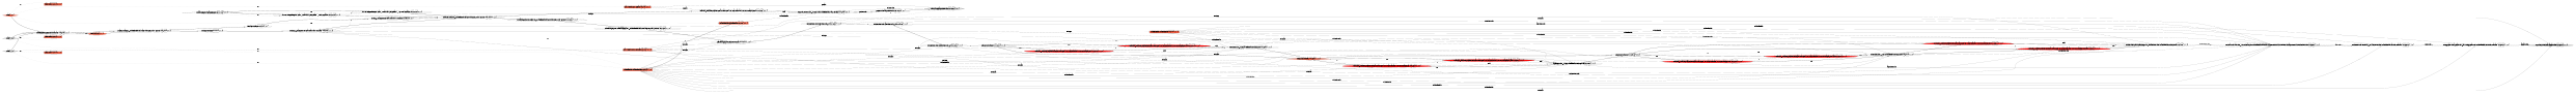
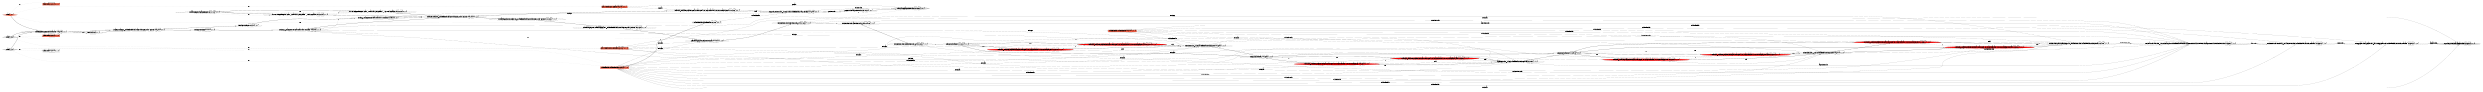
  digraph {
    rankdir=LR
    node [fillcolor=white shape=ellipse style=filled]
    edge [style=solid]
    n1 [label="streamDataMappingSetter.putIfAbsent(metricsClass)@@@17@@@['1', '1', '0']"]
    n2 [label="MetricsPersistentWorker hourPersistentWorker = null@@@18@@@['1', '1', '0']"]
    n3 [label="MetricsTransWorker transWorker = new MetricsTransWorker(moduleDefineHolder,stream.name(),minutePersistentWorker,hourPersistentWorker,dayPersistentWorker,monthPersistentWorker)@@@35@@@['1', '1', '0']"]
    n4 [fillcolor=lightgray label="workers.put(topNClass,persistentWorker)@@@18@@@['0', '0', '1']"]
    n5 [label="MetricsPersistentWorker dayPersistentWorker = null@@@19@@@['1', '1', '0']"]
    n6 [label="IModelSetter modelSetter = moduleDefineHolder.find(CoreModule.NAME).provider().getService()@@@14@@@['1', '1', '1']"]
    n7 [label="Model model = modelSetter.putIfAbsent(topNClass,stream.scopeId(),new Storage(stream.name(),true,true,Downsampling.Second))@@@15@@@['0', '0', '1']"]
    n8 [label="DownsamplingConfigService configService = moduleDefineHolder.find(CoreModule.NAME).provider().getService()@@@15@@@['1', '1', '0']"]
    n9 [label="TopNWorker persistentWorker = new TopNWorker(moduleDefineHolder,model,50,recordDAO)@@@16@@@['0', '0', '1']"]
    n10 [label="StreamDataMappingSetter streamDataMappingSetter = moduleDefineHolder.find(CoreModule.NAME).provider().getService()@@@16@@@['1', '1', '0']"]
    n11 [label="persistentWorkers.add(persistentWorker)@@@17@@@['0', '0', '1']"]
    n12 [fillcolor=red label="Model model = modelSetter.putIfAbsent(metricsClass,stream.scopeId(),new Storage(stream.name(),true,true,Downsampling.Day))@@@26@@@['1', '0', '0']"]
    n13 [label="dayPersistentWorker = worker(moduleDefineHolder,metricsDAO,model)@@@27@@@['1', '1', '0']"]
    n14 [fillcolor=red label="Model model = modelSetter.putIfAbsent(metricsClass,stream.scopeId(),new Storage(stream.name(),true,true,Downsampling.Day),false)@@@26@@@['0', '1', '0']"]
    n15 [label="configService.shouldToMonth()@@@29@@@['1', '1', '0']" shape=diamond]
    n16 [fillcolor=red label="Model model = modelSetter.putIfAbsent(metricsClass,stream.scopeId(),new Storage(stream.name(),true,true,Downsampling.Minute),false)@@@33@@@['0', '1', '0']"]
    n17 [label="MetricsPersistentWorker minutePersistentWorker = minutePersistentWorker(moduleDefineHolder,metricsDAO,model)@@@34@@@['1', '1', '0']"]
    n18 [fillcolor=red label="Model model = modelSetter.putIfAbsent(metricsClass,stream.scopeId(),new Storage(stream.name(),true,true,Downsampling.Minute))@@@33@@@['1', '0', '0']"]
    n19 [fillcolor=red label="Model model = modelSetter.putIfAbsent(metricsClass,stream.scopeId(),new Storage(stream.name(),true,true,Downsampling.Month))@@@30@@@['1', '0', '0']"]
    n20 [label="monthPersistentWorker = worker(moduleDefineHolder,metricsDAO,model)@@@31@@@['1', '1', '0']"]
    n21 [fillcolor=red label="Model model = modelSetter.putIfAbsent(metricsClass,stream.scopeId(),new Storage(stream.name(),true,true,Downsampling.Month),false)@@@30@@@['0', '1', '0']"]
-   n22 [fillcolor=tomato label="Stream stream@@@2@@@['0', '1', '0']" shape=box]
+   n22 [label="Stream stream@@@2@@@['0', '1', '0']" shape=box]
    n23 [label="hourPersistentWorker = worker(moduleDefineHolder,metricsDAO,model)@@@23@@@['1', '1', '0']"]
-   n24 [fillcolor=tomato label="configService.shouldToDay()@@@25@@@['1', '1', '0']" shape=diamond]
+   n24 [label="configService.shouldToDay()@@@25@@@['1', '1', '0']" shape=diamond]
    n25 [label="MetricsRemoteWorker remoteWorker = new MetricsRemoteWorker(moduleDefineHolder,transWorker,stream.name())@@@36@@@['1', '1', '0']"]
    n26 [fillcolor=tomato label="Class<? extends Metrics> metricsClass@@@2@@@['0', '1', '0']" shape=box]
    n27 [fillcolor=red label="Model model = modelSetter.putIfAbsent(metricsClass,stream.scopeId(),new Storage(stream.name(),true,true,Downsampling.Hour),false)@@@22@@@['0', '1', '0']"]
    n28 [fillcolor=lightgray label="entryWorkers.put(metricsClass,aggregateWorker)@@@38@@@['1', '1', '0']"]
    n29 [fillcolor=tomato label="Class<? extends TopN> topNClass@@@2@@@['0', '0', '1']" shape=box]
    n30 [label="StorageDAO storageDAO = moduleDefineHolder.find(StorageModule.NAME).provider().getService()@@@6@@@['1', '1', '1']"]
    n31 [label="IRecordDAO recordDAO@@@7@@@['0', '0', '1']"]
    n32 [label="IMetricsDAO metricsDAO@@@7@@@['1', '1', '0']"]
    n33 [label="recordDAO = storageDAO.newRecordDao(stream.builder().newInstance())@@@9@@@['0', '0', '1']"]
    n34 [label="metricsDAO = storageDAO.newMetricsDao(stream.builder().newInstance())@@@9@@@['1', '1', '0']"]
-   n35 [fillcolor=tomato label="ModuleDefineHolder moduleDefineHolder@@@2@@@['0', '0', '1']" shape=box]
+   n35 [label="ModuleDefineHolder moduleDefineHolder@@@2@@@['0', '0', '1']" shape=box]
    n36 [label="MetricsPersistentWorker monthPersistentWorker = null@@@20@@@['1', '1', '0']"]
    n37 [label="configService.shouldToHour()@@@21@@@['1', '1', '0']" shape=diamond]
    n38 [label="DisableRegister.INSTANCE.include(stream.name())@@@3@@@['1', '1', '1']" shape=diamond]
-   n39 [fillcolor=tomato label="return@@@4@@@['1', '1', '1']"]
+   n39 [label="return@@@4@@@['1', '1', '1']"]
    n40 [fillcolor=lightgray label="create['1', '0', '0']" shape=diamond]
    n41 [fillcolor=tomato label="Stream stream@@@2@@@['1', '0', '0']" shape=box]
    n42 [fillcolor=tomato label="ModuleDefineHolder moduleDefineHolder@@@2@@@['1', '0', '0']" shape=box]
    n43 [fillcolor=tomato label="ModuleDefineHolder moduleDefineHolder@@@2@@@['1', '1', '0']" shape=box]
    n44 [label="MetricsAggregateWorker aggregateWorker = new MetricsAggregateWorker(moduleDefineHolder,remoteWorker,stream.name())@@@37@@@['1', '1', '0']"]
    n45 [fillcolor=red label="Model model = modelSetter.putIfAbsent(metricsClass,stream.scopeId(),new Storage(stream.name(),true,true,Downsampling.Hour))@@@22@@@['1', '0', '0']"]
    n46 [label="throw new UnexpectedException(\"Create \" + stream.builder().getSimpleName() + \" top n record DAO failure.\",e)@@@12@@@['0', '0', '1']"]
    n47 [fillcolor=tomato label="Stream stream@@@2@@@['0', '0', '1']" shape=box]
    n48 [label="InstantiationException|IllegalAccessException e@@@11@@@['1', '1', '1']" shape=diamond]
    n49 [label="throw new UnexpectedException(\"Create \" + stream.builder().getSimpleName() + \" metrics DAO failure.\",e)@@@12@@@['1', '1', '0']"]
    n50 [fillcolor=lightgray label="create['0', '1', '0']" shape=diamond]
    n51 [fillcolor=tomato label="create['0', '0', '1']" shape=diamond]
    n1 -> n2 [style=bold]
    n2 -> n3 [label=hourPersistentWorker]
    n2 -> n4 [label=0 style=dashed]
    n2 -> n5 [style=bold]
    n3 -> n25 [label=transWorker]
    n3 -> n25 [style=bold]
    n5 -> n3 [label=dayPersistentWorker]
    n5 -> n36 [style=bold]
    n6 -> n7 [style=bold]
    n6 -> n8 [style=bold]
    n7 -> n9 [label=model]
    n7 -> n9 [style=bold]
    n8 -> n10 [style=bold]
    n9 -> n4 [label=persistentWorker]
    n9 -> n11 [label=persistentWorker]
    n9 -> n11 [style=bold]
    n10 -> n1 [style=bold]
    n11 -> n4 [style=bold]
    n12 -> n13 [label=model]
    n12 -> n13 [style=bold]
    n12 -> n14 [label=0 style=dashed]
    n13 -> n3 [label=dayPersistentWorker]
    n13 -> n15 [style=bold]
    n14 -> n13 [label=model]
    n14 -> n13 [style=bold]
    n15 -> n16 [style=bold]
    n15 -> n18 [style=bold]
    n15 -> n19 [style=bold]
    n15 -> n19 [label=true style=dotted]
    n15 -> n20 [label=true style=dotted]
    n15 -> n21 [label=true style=dotted]
    n15 -> n21 [style=bold]
    n16 -> n17 [style=bold]
    n16 -> n17 [label=model]
    n17 -> n3 [label=minutePersistentWorker]
    n17 -> n3 [style=bold]
    n18 -> n16 [label=0 style=dashed]
    n18 -> n17 [label=model]
    n18 -> n17 [style=bold]
    n19 -> n20 [style=bold]
    n19 -> n20 [label=model]
    n19 -> n21 [label=0 style=dashed]
    n20 -> n3 [label=monthPersistentWorker]
    n20 -> n16 [style=bold]
    n20 -> n18 [style=bold]
    n21 -> n20 [label=model]
    n21 -> n20 [style=bold]
    n23 -> n3 [label=hourPersistentWorker]
    n23 -> n24 [style=bold]
    n24 -> n12 [style=bold]
    n24 -> n12 [label=true style=dotted]
    n24 -> n13 [label=true style=dotted]
    n24 -> n14 [label=true style=dotted]
    n24 -> n14 [style=bold]
    n24 -> n15 [style=bold]
    n25 -> n44 [style=bold]
    n25 -> n44 [label=remoteWorker]
    n26 -> n1 [label=metricsClass]
    n26 -> n14 [label=metricsClass]
    n26 -> n16 [label=metricsClass]
    n26 -> n21 [label=metricsClass]
    n26 -> n27 [label=metricsClass]
    n26 -> n28 [label=metricsClass]
    n27 -> n23 [label=model]
    n27 -> n23 [style=bold]
    n29 -> n4 [label=topNClass]
    n29 -> n7 [label=topNClass]
    n30 -> n31 [style=bold]
    n30 -> n32 [style=bold]
    n31 -> n33 [style=bold]
    n32 -> n34 [style=bold]
    n33 -> n6 [style=bold]
    n33 -> n9 [label=recordDAO]
    n34 -> n6 [style=bold]
    n34 -> n13 [label=metricsDAO]
    n34 -> n17 [label=metricsDAO]
    n34 -> n20 [label=metricsDAO]
    n34 -> n23 [label=metricsDAO]
    n34 -> n33 [label=0 style=dashed]
    n35 -> n9 [label=moduleDefineHolder]
    n36 -> n3 [label=monthPersistentWorker]
    n36 -> n37 [style=bold]
    n37 -> n23 [label=true style=dotted]
    n37 -> n24 [style=bold]
    n37 -> n27 [label=true style=dotted]
    n37 -> n27 [style=bold]
    n37 -> n45 [label=true style=dotted]
    n37 -> n45 [style=bold]
    n38 -> n30 [style=bold]
    n38 -> n39 [style=bold]
    n38 -> n39 [label=true style=dotted]
    n39 -> n30 [style=bold]
    n40 -> n38 [style=bold]
    n40 -> n41 [label=true style=dotted]
    n40 -> n42 [label=true style=dotted]
    n40 -> n43 [label=true style=dotted]
    n42 -> n3 [label=moduleDefineHolder]
    n42 -> n13 [label=moduleDefineHolder]
    n42 -> n17 [label=moduleDefineHolder]
    n42 -> n20 [label=moduleDefineHolder]
    n42 -> n23 [label=moduleDefineHolder]
    n42 -> n25 [label=moduleDefineHolder]
    n42 -> n44 [label=moduleDefineHolder]
    n43 -> n1 [label=metricsClass]
    n43 -> n3 [label=moduleDefineHolder]
    n43 -> n12 [label=metricsClass]
    n43 -> n13 [label=moduleDefineHolder]
    n43 -> n17 [label=moduleDefineHolder]
    n43 -> n18 [label=metricsClass]
    n43 -> n19 [label=metricsClass]
    n43 -> n20 [label=moduleDefineHolder]
    n43 -> n23 [label=moduleDefineHolder]
    n43 -> n25 [label=moduleDefineHolder]
    n43 -> n28 [label=metricsClass]
    n43 -> n35 [label=0 style=bold]
    n43 -> n44 [label=moduleDefineHolder]
    n43 -> n45 [label=metricsClass]
    n44 -> n28 [label=aggregateWorker]
    n44 -> n28 [style=bold]
    n45 -> n23 [style=bold]
    n45 -> n23 [label=model]
    n45 -> n27 [label=0 style=dashed]
    n46 -> n6 [style=bold]
    n48 -> n46 [style=bold]
    n48 -> n46 [label=true style=dotted]
    n48 -> n49 [style=bold]
    n48 -> n49 [label=true style=dotted]
    n49 -> n6 [style=bold]
    n49 -> n46 [label=0 style=dashed]
    n50 -> n22 [label=true style=dotted]
    n50 -> n26 [label=true style=dashed]
    n50 -> n38 [style=bold]
    n50 -> n43 [label=true style=dotted]
    n51 -> n29 [label=true style=dotted]
    n51 -> n35 [label=true style=dotted]
    n51 -> n38 [style=bold]
    n51 -> n47 [label=true style=dotted]
  }
